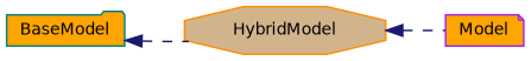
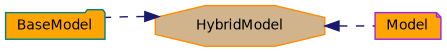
  digraph {
    rankdir=LR
    node [fillcolor=orange fontname=Helvetica fontsize=10 style=filled]
    edge [color=midnightblue dir=back fontname=Helvetica fontsize=10 labelfontname=Helvetica labelfontsize=10 style=dashed]
    n1 [color=teal height=0.2 label=BaseModel shape=folder width=0.4]
    n2 [color=darkorange fillcolor=tan height=0.2 label=HybridModel shape=octagon width=0.4]
    n3 [color=purple height=0.2 label=Model shape=note width=0.4]
-   n1 -> n2
+   n2 -> n1
    n2 -> n3
  }
